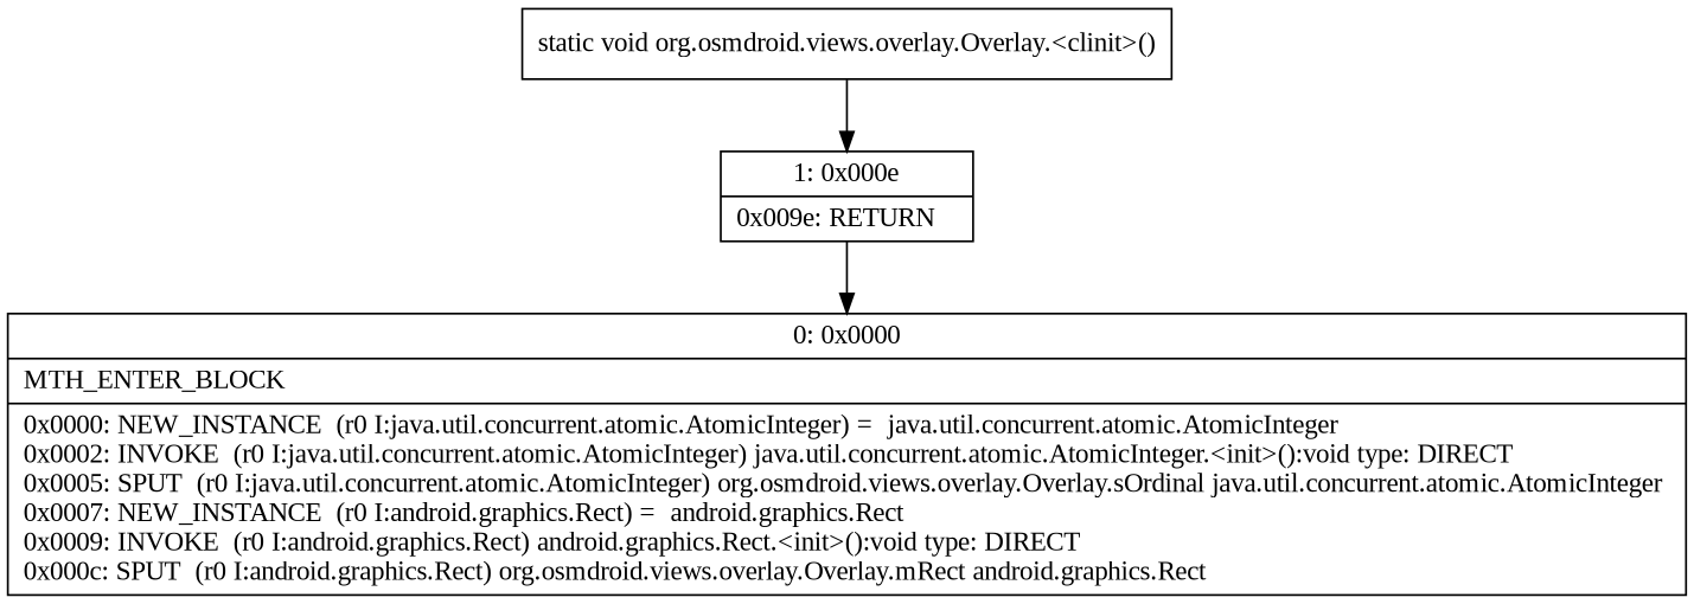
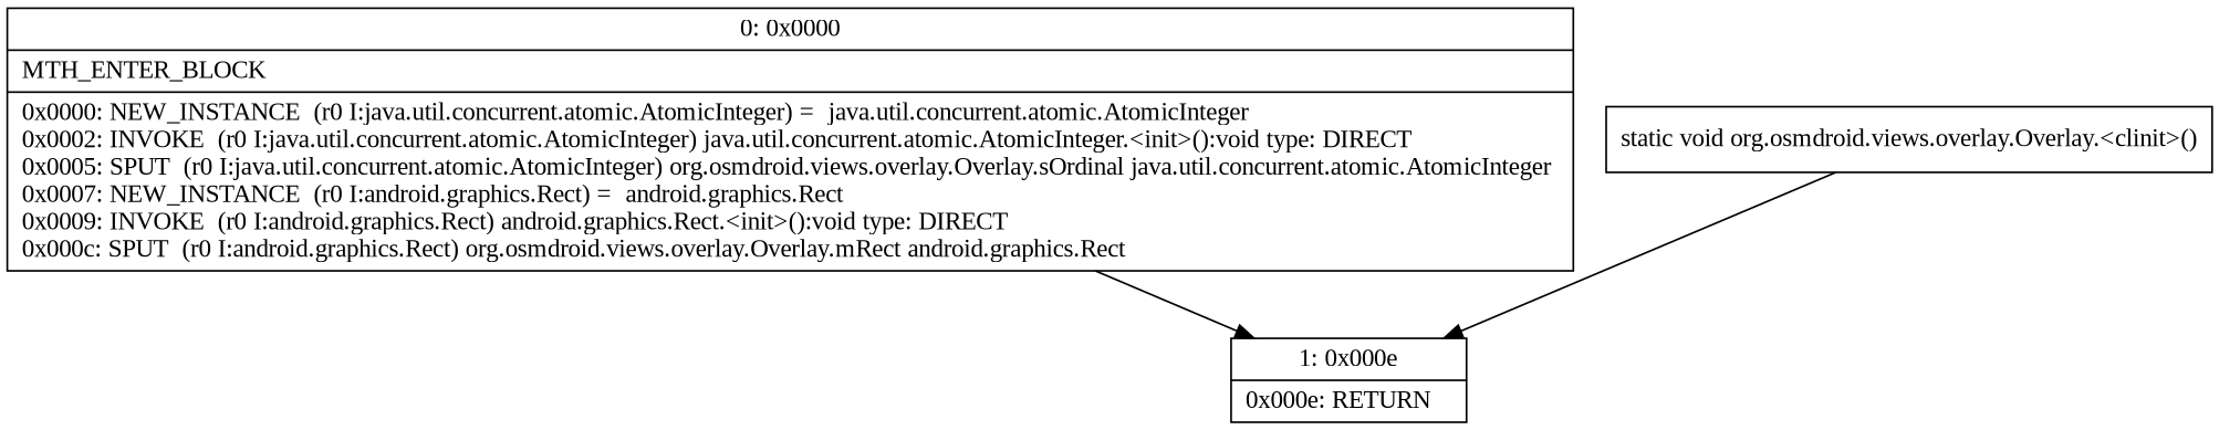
  digraph {
    fontname="Liberation Serif"
    node [fontname="Liberation Serif" shape=record]
    edge [fontname="Liberation Serif"]
    n1 [label="{0\:\ 0x0000|MTH_ENTER_BLOCK\l|0x0000: NEW_INSTANCE  (r0 I:java.util.concurrent.atomic.AtomicInteger) =  java.util.concurrent.atomic.AtomicInteger \l0x0002: INVOKE  (r0 I:java.util.concurrent.atomic.AtomicInteger) java.util.concurrent.atomic.AtomicInteger.\<init\>():void type: DIRECT \l0x0005: SPUT  (r0 I:java.util.concurrent.atomic.AtomicInteger) org.osmdroid.views.overlay.Overlay.sOrdinal java.util.concurrent.atomic.AtomicInteger \l0x0007: NEW_INSTANCE  (r0 I:android.graphics.Rect) =  android.graphics.Rect \l0x0009: INVOKE  (r0 I:android.graphics.Rect) android.graphics.Rect.\<init\>():void type: DIRECT \l0x000c: SPUT  (r0 I:android.graphics.Rect) org.osmdroid.views.overlay.Overlay.mRect android.graphics.Rect \l}"]
-   n2 [label="{1\:\ 0x000e|0x009e: RETURN   \l}"]
+   n2 [label="{1\:\ 0x000e|0x000e: RETURN   \l}"]
    n3 [label="{static void org.osmdroid.views.overlay.Overlay.\<clinit\>() }"]
-   n2 -> n1
+   n1 -> n2
    n3 -> n2
  }
